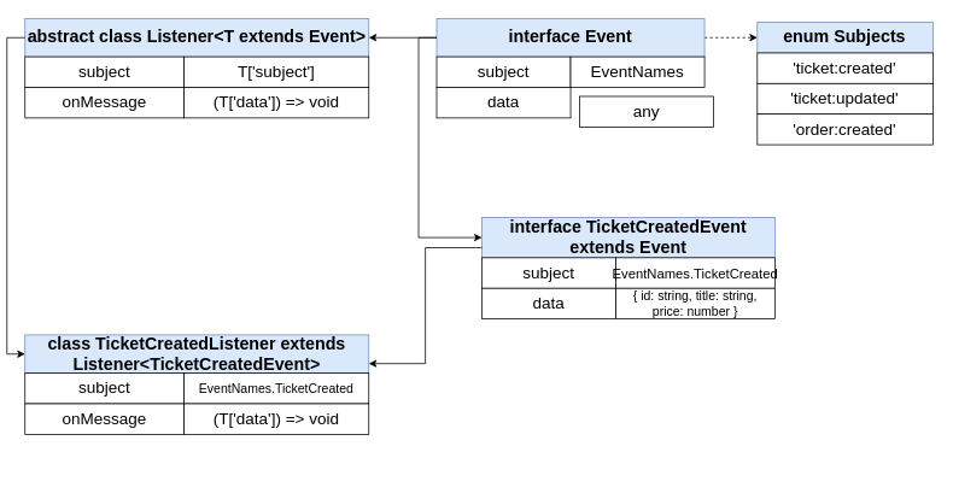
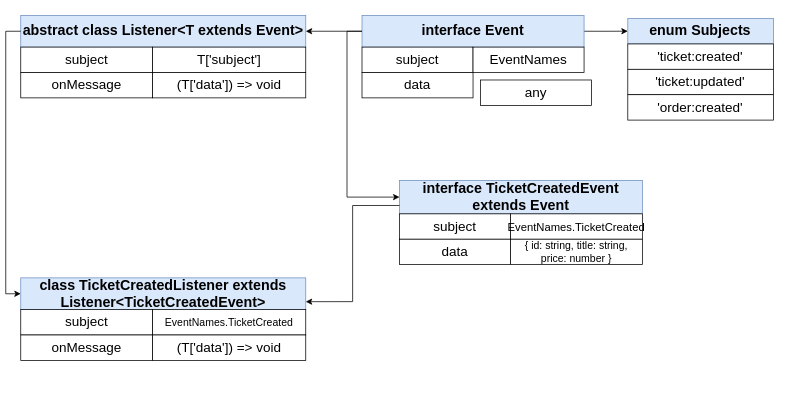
  <mxCell id="0" />
  <mxCell id="1" parent="0" />
  <mxCell id="2" value="" style="group;movable=0;resizable=0;rotatable=0;deletable=0;editable=0;connectable=0;" parent="1" vertex="1" connectable="0"><mxGeometry x="20" y="20" width="990" height="510" as="geometry" /></mxCell>
  <mxCell id="3" value="" style="group;movable=0;resizable=0;rotatable=0;deletable=0;editable=0;connectable=0;" parent="2" vertex="1" connectable="0"><mxGeometry width="990" height="380" as="geometry" /></mxCell>
  <mxCell id="4" value="&lt;font color=&quot;#000000&quot;&gt;enum Subjects&lt;/font&gt;" style="rounded=0;whiteSpace=wrap;html=1;fontSize=19;align=center;fillColor=#dae8fc;strokeColor=#6c8ebf;fontStyle=1;movable=0;resizable=0;rotatable=0;deletable=0;editable=0;connectable=0;" parent="3" vertex="1"><mxGeometry x="809.401" y="4.231" width="194.299" height="33.846" as="geometry" /></mxCell>
  <mxCell id="5" value="'ticket:created'" style="rounded=0;whiteSpace=wrap;html=1;fontSize=18;align=center;fontStyle=0;movable=0;resizable=0;rotatable=0;deletable=0;editable=0;connectable=0;" parent="3" vertex="1"><mxGeometry x="809.401" y="38.077" width="194.299" height="33.846" as="geometry" /></mxCell>
  <mxCell id="6" value="'ticket:updated'" style="rounded=0;whiteSpace=wrap;html=1;fontSize=18;align=center;fontStyle=0;movable=0;resizable=0;rotatable=0;deletable=0;editable=0;connectable=0;" parent="3" vertex="1"><mxGeometry x="809.401" y="71.923" width="194.299" height="33.846" as="geometry" /></mxCell>
  <mxCell id="7" value="'order:created'" style="rounded=0;whiteSpace=wrap;html=1;fontSize=18;align=center;fontStyle=0;movable=0;resizable=0;rotatable=0;deletable=0;editable=0;connectable=0;" parent="3" vertex="1"><mxGeometry x="809.401" y="105.769" width="194.299" height="33.846" as="geometry" /></mxCell>
- <mxCell id="8" style="edgeStyle=orthogonalEdgeStyle;rounded=0;orthogonalLoop=1;jettySize=auto;html=1;exitX=1;exitY=0.5;exitDx=0;exitDy=0;fontSize=14;movable=0;resizable=0;rotatable=0;deletable=0;editable=0;connectable=0;dashed=1;" parent="3" source="9" target="4" edge="1"><mxGeometry relative="1" as="geometry" /></mxCell>
+ <mxCell id="8" style="edgeStyle=orthogonalEdgeStyle;rounded=0;orthogonalLoop=1;jettySize=auto;html=1;exitX=1;exitY=0.5;exitDx=0;exitDy=0;fontSize=14;movable=0;resizable=0;rotatable=0;deletable=0;editable=0;connectable=0;" parent="3" source="9" target="4" edge="1"><mxGeometry relative="1" as="geometry" /></mxCell>
  <mxCell id="9" value="&lt;font color=&quot;#000000&quot;&gt;interface Event&lt;/font&gt;" style="rounded=0;whiteSpace=wrap;html=1;fontSize=19;align=center;fillColor=#dae8fc;strokeColor=#6c8ebf;fontStyle=1;movable=0;resizable=0;rotatable=0;deletable=0;editable=0;connectable=0;" parent="3" vertex="1"><mxGeometry x="455.007" width="296.075" height="42.308" as="geometry" /></mxCell>
  <mxCell id="10" value="subject" style="rounded=0;whiteSpace=wrap;html=1;fontSize=18;align=center;fontStyle=0;movable=0;resizable=0;rotatable=0;deletable=0;editable=0;connectable=0;" parent="3" vertex="1"><mxGeometry x="455.007" y="42.308" width="148.037" height="33.846" as="geometry" /></mxCell>
  <mxCell id="11" value="EventNames" style="rounded=0;whiteSpace=wrap;html=1;fontSize=18;align=center;fontStyle=0;movable=0;resizable=0;rotatable=0;deletable=0;editable=0;connectable=0;" parent="3" vertex="1"><mxGeometry x="603.045" y="42.308" width="148.037" height="33.846" as="geometry" /></mxCell>
  <mxCell id="12" value="data" style="rounded=0;whiteSpace=wrap;html=1;fontSize=18;align=center;fontStyle=0;movable=0;resizable=0;rotatable=0;deletable=0;editable=0;connectable=0;" parent="3" vertex="1"><mxGeometry x="455.007" y="76.154" width="148.037" height="33.846" as="geometry" /></mxCell>
  <mxCell id="13" value="any" style="rounded=0;whiteSpace=wrap;html=1;fontSize=18;align=center;fontStyle=0;movable=0;resizable=0;rotatable=0;deletable=0;editable=0;connectable=0;" parent="3" vertex="1"><mxGeometry x="613.045" y="86.154" width="148.037" height="33.846" as="geometry" /></mxCell>
  <mxCell id="14" value="&lt;font color=&quot;#000000&quot;&gt;interface TicketCreatedEvent extends Event&lt;/font&gt;" style="rounded=0;whiteSpace=wrap;html=1;fontSize=19;align=center;fillColor=#dae8fc;strokeColor=#6c8ebf;fontStyle=1;movable=0;resizable=0;rotatable=0;deletable=0;editable=0;connectable=0;" parent="3" vertex="1"><mxGeometry x="505" y="220" width="323.83" height="44.62" as="geometry" /></mxCell>
  <mxCell id="15" style="edgeStyle=orthogonalEdgeStyle;rounded=0;orthogonalLoop=1;jettySize=auto;html=1;exitX=0;exitY=0.5;exitDx=0;exitDy=0;entryX=0;entryY=0.5;entryDx=0;entryDy=0;fontSize=14;movable=0;resizable=0;rotatable=0;deletable=0;editable=0;connectable=0;" parent="3" source="9" target="14" edge="1"><mxGeometry relative="1" as="geometry" /></mxCell>
  <mxCell id="16" value="subject" style="rounded=0;whiteSpace=wrap;html=1;fontSize=18;align=center;fontStyle=0;movable=0;resizable=0;rotatable=0;deletable=0;editable=0;connectable=0;" parent="3" vertex="1"><mxGeometry x="504.997" y="264.618" width="148.037" height="33.846" as="geometry" /></mxCell>
  <mxCell id="17" value="EventNames.TicketCreated" style="rounded=0;whiteSpace=wrap;html=1;fontSize=15;align=center;fontStyle=0;movable=0;resizable=0;rotatable=0;deletable=0;editable=0;connectable=0;" parent="3" vertex="1"><mxGeometry x="653.035" y="264.618" width="175.794" height="33.846" as="geometry" /></mxCell>
  <mxCell id="18" value="data" style="rounded=0;whiteSpace=wrap;html=1;fontSize=18;align=center;fontStyle=0;movable=0;resizable=0;rotatable=0;deletable=0;editable=0;connectable=0;" parent="3" vertex="1"><mxGeometry x="504.997" y="298.464" width="148.037" height="33.846" as="geometry" /></mxCell>
  <mxCell id="19" value="{ id: string, title: string, price: number }" style="rounded=0;whiteSpace=wrap;html=1;fontSize=14;align=center;fontStyle=0;movable=0;resizable=0;rotatable=0;deletable=0;editable=0;connectable=0;" parent="3" vertex="1"><mxGeometry x="653.035" y="298.464" width="175.794" height="33.846" as="geometry" /></mxCell>
  <mxCell id="20" value="&lt;font color=&quot;#000000&quot;&gt;abstract class Listener&amp;lt;T extends Event&amp;gt;&lt;/font&gt;" style="rounded=0;whiteSpace=wrap;html=1;fontSize=19;align=center;fillColor=#dae8fc;strokeColor=#6c8ebf;fontStyle=1;movable=0;resizable=0;rotatable=0;deletable=0;editable=0;connectable=0;" parent="3" vertex="1"><mxGeometry width="380" height="42.31" as="geometry" /></mxCell>
  <mxCell id="21" style="edgeStyle=orthogonalEdgeStyle;rounded=0;orthogonalLoop=1;jettySize=auto;html=1;exitX=0;exitY=0.5;exitDx=0;exitDy=0;entryX=1;entryY=0.5;entryDx=0;entryDy=0;fontSize=14;movable=0;resizable=0;rotatable=0;deletable=0;editable=0;connectable=0;" parent="3" source="9" target="20" edge="1"><mxGeometry relative="1" as="geometry" /></mxCell>
  <mxCell id="22" value="subject" style="rounded=0;whiteSpace=wrap;html=1;fontSize=18;align=center;fontStyle=0;movable=0;resizable=0;rotatable=0;deletable=0;editable=0;connectable=0;" parent="3" vertex="1"><mxGeometry y="42.308" width="175.794" height="33.846" as="geometry" /></mxCell>
  <mxCell id="23" value="T['subject']" style="rounded=0;whiteSpace=wrap;html=1;fontSize=18;align=center;fontStyle=0;movable=0;resizable=0;rotatable=0;deletable=0;editable=0;connectable=0;" parent="3" vertex="1"><mxGeometry x="175.79" y="42.31" width="204.21" height="33.85" as="geometry" /></mxCell>
  <mxCell id="24" value="onMessage" style="rounded=0;whiteSpace=wrap;html=1;fontSize=18;align=center;fontStyle=0;movable=0;resizable=0;rotatable=0;deletable=0;editable=0;connectable=0;" parent="3" vertex="1"><mxGeometry y="76.154" width="175.794" height="33.846" as="geometry" /></mxCell>
  <mxCell id="25" value="(T['data']) =&amp;gt; void" style="rounded=0;whiteSpace=wrap;html=1;fontSize=18;align=center;fontStyle=0;movable=0;resizable=0;rotatable=0;deletable=0;editable=0;connectable=0;" parent="3" vertex="1"><mxGeometry x="175.79" y="76.15" width="204.21" height="33.85" as="geometry" /></mxCell>
  <mxCell id="26" value="&lt;font color=&quot;#000000&quot;&gt;class TicketCreatedListener extends Listener&amp;lt;TicketCreatedEvent&amp;gt;&lt;/font&gt;" style="rounded=0;whiteSpace=wrap;html=1;fontSize=19;align=center;fillColor=#dae8fc;strokeColor=#6c8ebf;fontStyle=1;movable=0;resizable=0;rotatable=0;deletable=0;editable=0;connectable=0;" parent="3" vertex="1"><mxGeometry y="350" width="380" height="42.31" as="geometry" /></mxCell>
  <mxCell id="27" style="edgeStyle=orthogonalEdgeStyle;rounded=0;orthogonalLoop=1;jettySize=auto;html=1;exitX=0;exitY=0.75;exitDx=0;exitDy=0;entryX=1;entryY=0.75;entryDx=0;entryDy=0;fontSize=14;movable=0;resizable=0;rotatable=0;deletable=0;editable=0;connectable=0;" parent="3" source="14" target="26" edge="1"><mxGeometry relative="1" as="geometry" /></mxCell>
  <mxCell id="28" style="edgeStyle=orthogonalEdgeStyle;rounded=0;orthogonalLoop=1;jettySize=auto;html=1;exitX=0;exitY=0.5;exitDx=0;exitDy=0;entryX=0;entryY=0.5;entryDx=0;entryDy=0;fontSize=14;movable=0;resizable=0;rotatable=0;deletable=0;editable=0;connectable=0;" parent="3" source="20" target="26" edge="1"><mxGeometry relative="1" as="geometry" /></mxCell>
  <mxCell id="29" value="subject" style="rounded=0;whiteSpace=wrap;html=1;fontSize=18;align=center;fontStyle=0;movable=0;resizable=0;rotatable=0;deletable=0;editable=0;connectable=0;" parent="3" vertex="1"><mxGeometry y="392.308" width="175.794" height="33.846" as="geometry" /></mxCell>
  <mxCell id="30" value="EventNames.TicketCreated" style="rounded=0;whiteSpace=wrap;html=1;fontSize=14;align=center;fontStyle=0;movable=0;resizable=0;rotatable=0;deletable=0;editable=0;connectable=0;" parent="3" vertex="1"><mxGeometry x="175.79" y="392.31" width="204.21" height="33.85" as="geometry" /></mxCell>
  <mxCell id="31" value="onMessage" style="rounded=0;whiteSpace=wrap;html=1;fontSize=18;align=center;fontStyle=0;movable=0;resizable=0;rotatable=0;deletable=0;editable=0;connectable=0;" parent="3" vertex="1"><mxGeometry y="426.154" width="175.794" height="33.846" as="geometry" /></mxCell>
  <mxCell id="32" value="(T['data']) =&amp;gt; void" style="rounded=0;whiteSpace=wrap;html=1;fontSize=18;align=center;fontStyle=0;movable=0;resizable=0;rotatable=0;deletable=0;editable=0;connectable=0;" parent="3" vertex="1"><mxGeometry x="175.79" y="426.15" width="204.21" height="33.85" as="geometry" /></mxCell>
  <mxCell id="33" value="&lt;span style=&quot;font-family: &amp;#34;helvetica&amp;#34; ; font-size: 20px ; font-style: normal ; font-weight: 400 ; letter-spacing: normal ; text-align: center ; text-indent: 0px ; text-transform: none ; word-spacing: 0px ; float: none ; display: inline&quot;&gt;&lt;font color=&quot;#ffffff&quot;&gt;COMMON&lt;/font&gt;&lt;/span&gt;" style="text;whiteSpace=wrap;html=1;movable=0;resizable=0;rotatable=0;deletable=0;editable=0;connectable=0;" parent="3" vertex="1"><mxGeometry x="455.01" y="139.62" width="120" height="30" as="geometry" /></mxCell>
